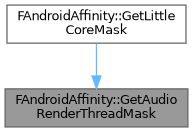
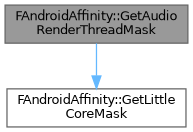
  digraph {
    rankdir=TB
    node [fontname=Helvetica fontsize=10 shape=box style=filled]
    n1 [color=gray40 fillcolor=grey60 fontcolor=black height=0.2 label="FAndroidAffinity::GetAudio\lRenderThreadMask" width=0.4]
    n2 [color=grey40 fillcolor=white height=0.2 label="FAndroidAffinity::GetLittle\lCoreMask" width=0.4]
-   n2 -> n1 [color=steelblue1 fontname=Helvetica fontsize=10 labelfontname=Helvetica labelfontsize=10 style=solid]
+   n1 -> n2 [color=steelblue1 fontname=Helvetica fontsize=10 labelfontname=Helvetica labelfontsize=10 style=solid]
  }
